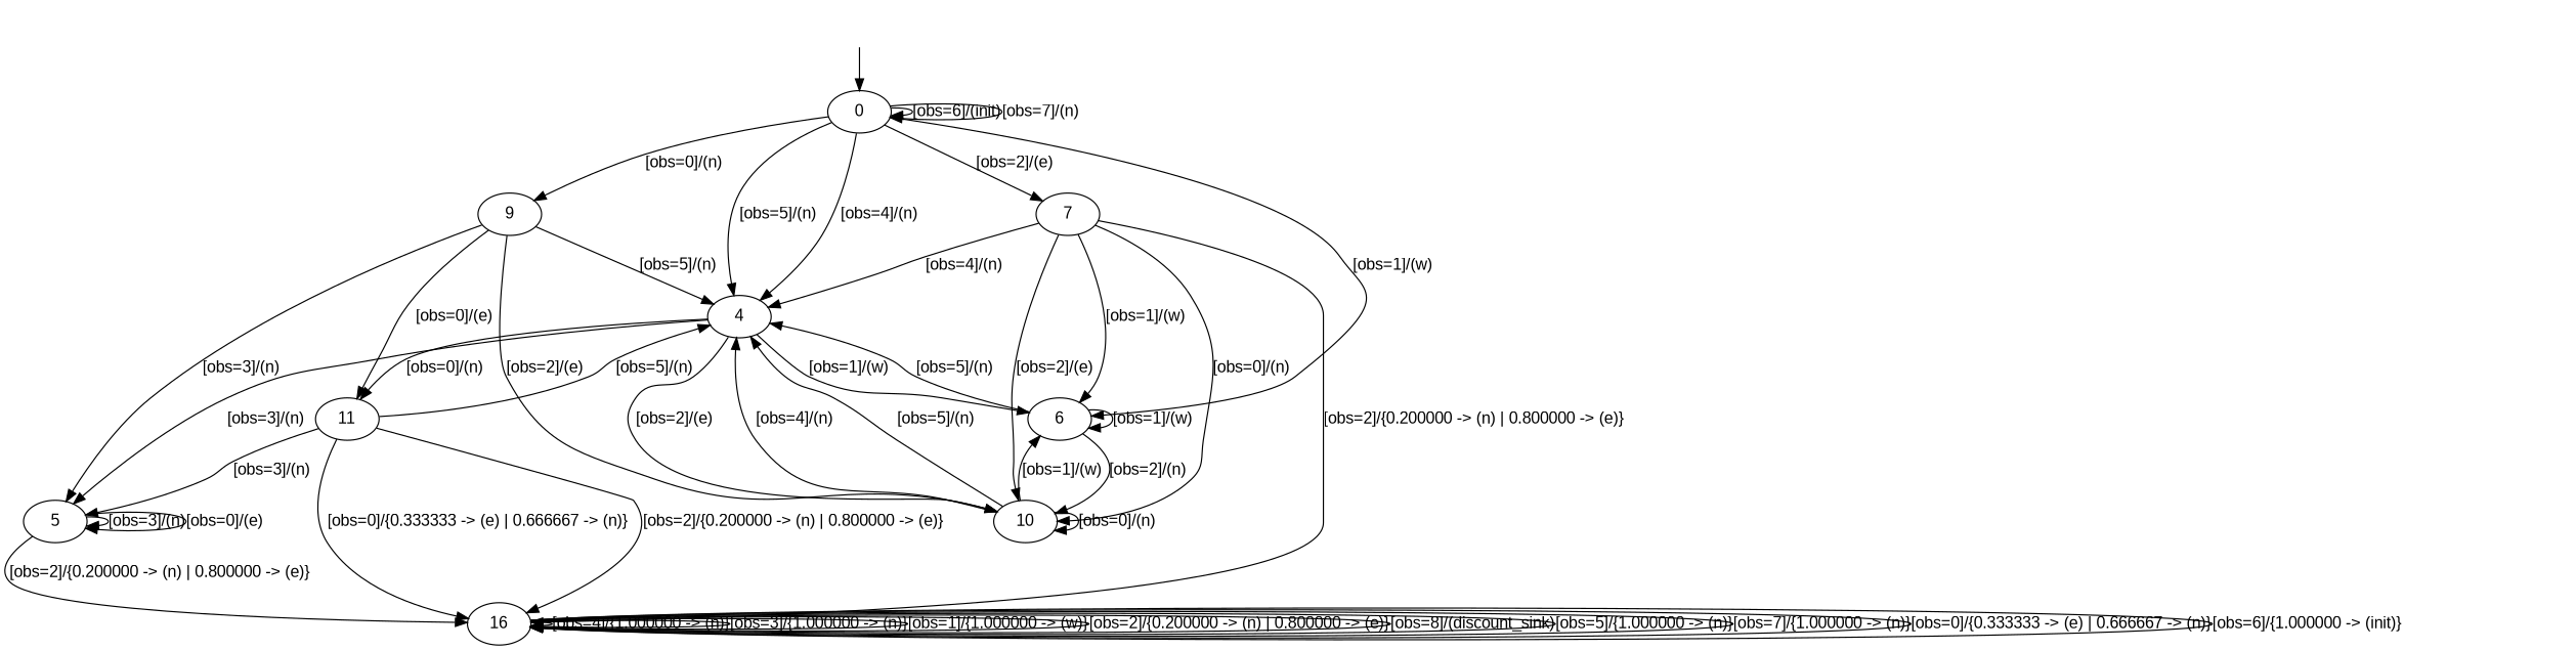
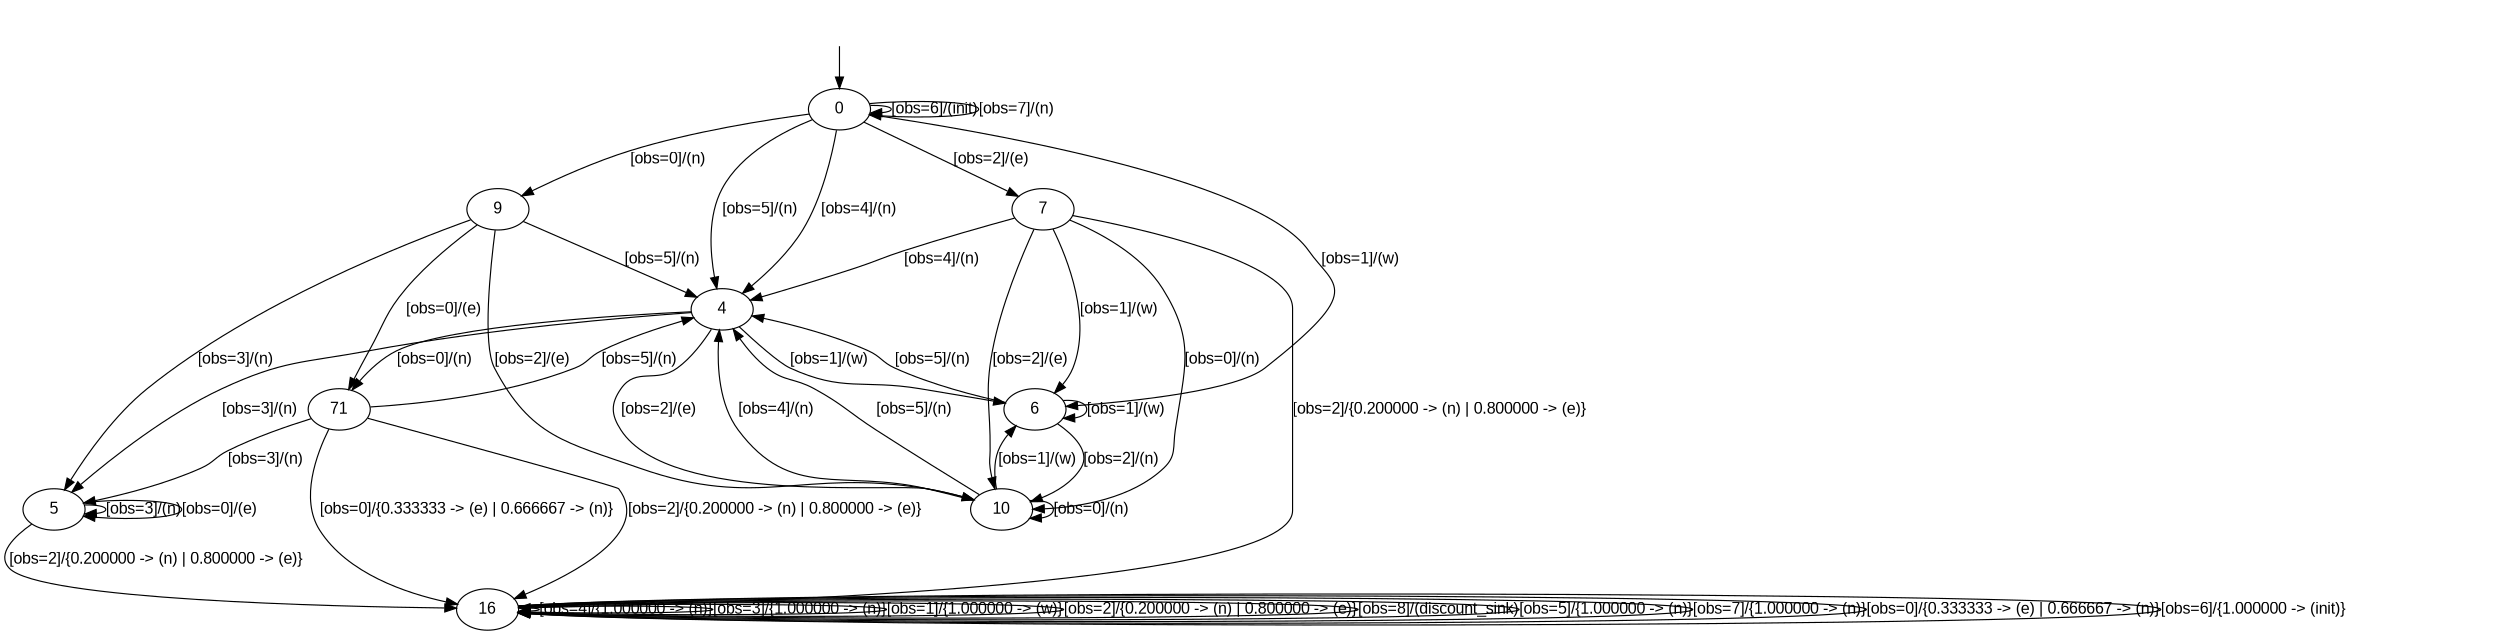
  digraph {
    fontname="Liberation Sans"
    node [fontname="Liberation Sans"]
    edge [fontname="Liberation Sans"]
    16
    0
    4
    6
    7
    9
    5
    10
-   11
+   11 [label=71]
    __init [style=invis width=0]
    16 -> 16 [label="[obs=4]/{1.000000 -> (n)}"]
    16 -> 16 [label="[obs=3]/{1.000000 -> (n)}"]
    16 -> 16 [label="[obs=1]/{1.000000 -> (w)}"]
    16 -> 16 [label="[obs=2]/{0.200000 -> (n) | 0.800000 -> (e)}"]
    16 -> 16 [label="[obs=8]/(discount_sink)"]
    16 -> 16 [label="[obs=5]/{1.000000 -> (n)}"]
    16 -> 16 [label="[obs=7]/{1.000000 -> (n)}"]
    16 -> 16 [label="[obs=0]/{0.333333 -> (e) | 0.666667 -> (n)}"]
    16 -> 16 [label="[obs=6]/{1.000000 -> (init)}"]
    0 -> 0 [label="[obs=6]/(init)"]
    0 -> 0 [label="[obs=7]/(n)"]
    0 -> 4 [label="[obs=4]/(n)"]
    0 -> 4 [label="[obs=5]/(n)"]
    0 -> 6 [label="[obs=1]/(w)"]
    0 -> 7 [label="[obs=2]/(e)"]
    0 -> 9 [label="[obs=0]/(n)"]
    4 -> 6 [label="[obs=1]/(w)"]
    4 -> 5 [label="[obs=3]/(n)"]
    4 -> 10 [label="[obs=2]/(e)"]
    4 -> 11 [label="[obs=0]/(n)"]
    6 -> 4 [label="[obs=5]/(n)"]
    6 -> 6 [label="[obs=1]/(w)"]
    6 -> 10 [label="[obs=2]/(n)"]
    7 -> 16 [label="[obs=2]/{0.200000 -> (n) | 0.800000 -> (e)}"]
    7 -> 4 [label="[obs=4]/(n)"]
    7 -> 6 [label="[obs=1]/(w)"]
    7 -> 10 [label="[obs=2]/(e)"]
    7 -> 10 [label="[obs=0]/(n)"]
    9 -> 4 [label="[obs=5]/(n)"]
    9 -> 5 [label="[obs=3]/(n)"]
    9 -> 10 [label="[obs=2]/(e)"]
    9 -> 11 [label="[obs=0]/(e)"]
    5 -> 16 [label="[obs=2]/{0.200000 -> (n) | 0.800000 -> (e)}"]
    5 -> 5 [label="[obs=3]/(n)"]
    5 -> 5 [label="[obs=0]/(e)"]
    10 -> 4 [label="[obs=4]/(n)"]
    10 -> 4 [label="[obs=5]/(n)"]
    10 -> 6 [label="[obs=1]/(w)"]
    10 -> 10 [label="[obs=0]/(n)"]
    11 -> 16 [label="[obs=2]/{0.200000 -> (n) | 0.800000 -> (e)}"]
    11 -> 16 [label="[obs=0]/{0.333333 -> (e) | 0.666667 -> (n)}"]
    11 -> 4 [label="[obs=5]/(n)"]
    11 -> 5 [label="[obs=3]/(n)"]
    __init -> 0
  }
